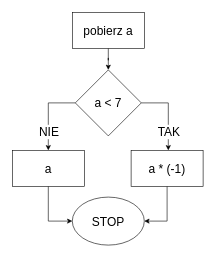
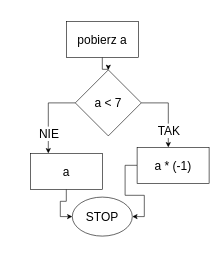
  <mxCell id="0" />
  <mxCell id="1" parent="0" />
  <mxCell id="2" value="" style="edgeStyle=orthogonalEdgeStyle;rounded=0;orthogonalLoop=1;jettySize=auto;html=1;fontSize=20;" edge="1" parent="1" source="6" target="10"><mxGeometry relative="1" as="geometry"><Array as="points"><mxPoint x="280" y="171" /></Array></mxGeometry></mxCell>
  <mxCell id="3" value="TAK" style="edgeLabel;html=1;align=center;verticalAlign=middle;resizable=0;points=[];fontSize=20;" vertex="1" connectable="0" parent="2"><mxGeometry x="-0.224" relative="1" as="geometry"><mxPoint y="44" as="offset" /></mxGeometry></mxCell>
  <mxCell id="4" value="" style="edgeStyle=orthogonalEdgeStyle;rounded=0;orthogonalLoop=1;jettySize=auto;html=1;fontSize=20;" edge="1" parent="1" source="6" target="12"><mxGeometry relative="1" as="geometry"><Array as="points"><mxPoint x="80" y="171" /></Array></mxGeometry></mxCell>
  <mxCell id="5" value="NIE" style="edgeLabel;html=1;align=center;verticalAlign=middle;resizable=0;points=[];fontSize=20;" vertex="1" connectable="0" parent="4"><mxGeometry x="0.141" y="1" relative="1" as="geometry"><mxPoint x="-1" y="21" as="offset" /></mxGeometry></mxCell>
  <mxCell id="6" value="a &amp;lt; 7" style="rhombus;whiteSpace=wrap;html=1;labelBackgroundColor=none;fontSize=20;" vertex="1" parent="1"><mxGeometry x="125" y="116" width="110" height="110" as="geometry" /></mxCell>
  <mxCell id="7" value="" style="edgeStyle=orthogonalEdgeStyle;rounded=0;orthogonalLoop=1;jettySize=auto;html=1;fontSize=20;" edge="1" parent="1" source="8" target="6"><mxGeometry relative="1" as="geometry" /></mxCell>
- <mxCell id="8" value="pobierz a" style="rounded=0;whiteSpace=wrap;html=1;labelBackgroundColor=none;fontSize=20;" vertex="1" parent="1"><mxGeometry x="120" y="20" width="120" height="60" as="geometry" /></mxCell>
+ <mxCell id="8" value="pobierz a" style="rounded=0;whiteSpace=wrap;html=1;labelBackgroundColor=none;fontSize=20;" vertex="1" parent="1"><mxGeometry x="110" y="35" width="120" height="60" as="geometry" /></mxCell>
  <mxCell id="9" style="edgeStyle=orthogonalEdgeStyle;rounded=0;orthogonalLoop=1;jettySize=auto;html=1;entryX=1;entryY=0.5;entryDx=0;entryDy=0;fontSize=20;" edge="1" parent="1" source="10" target="13"><mxGeometry relative="1" as="geometry" /></mxCell>
- <mxCell id="10" value="a * (-1)" style="whiteSpace=wrap;html=1;fontSize=20;labelBackgroundColor=none;" vertex="1" parent="1"><mxGeometry x="218" y="250" width="120" height="60" as="geometry" /></mxCell>
+ <mxCell id="10" value="a * (-1)" style="whiteSpace=wrap;html=1;fontSize=20;labelBackgroundColor=none;" vertex="1" parent="1"><mxGeometry x="228" y="245" width="120" height="60" as="geometry" /></mxCell>
  <mxCell id="11" style="edgeStyle=orthogonalEdgeStyle;rounded=0;orthogonalLoop=1;jettySize=auto;html=1;entryX=0;entryY=0.5;entryDx=0;entryDy=0;fontSize=20;" edge="1" parent="1" source="12" target="13"><mxGeometry relative="1" as="geometry" /></mxCell>
- <mxCell id="12" value="a" style="whiteSpace=wrap;html=1;fontSize=20;labelBackgroundColor=none;" vertex="1" parent="1"><mxGeometry x="20" y="250" width="120" height="60" as="geometry" /></mxCell>
- <mxCell id="13" value="STOP" style="ellipse;whiteSpace=wrap;html=1;labelBackgroundColor=none;fontSize=20;" vertex="1" parent="1"><mxGeometry x="120" y="328" width="120" height="80" as="geometry" /></mxCell>
+ <mxCell id="12" value="a" style="whiteSpace=wrap;html=1;fontSize=20;labelBackgroundColor=none;" vertex="1" parent="1"><mxGeometry x="50" y="255" width="120" height="60" as="geometry" /></mxCell>
+ <mxCell id="13" value="STOP" style="ellipse;whiteSpace=wrap;html=1;labelBackgroundColor=none;fontSize=20;" vertex="1" parent="1"><mxGeometry x="120" y="328" width="100" height="65" as="geometry" /></mxCell>
